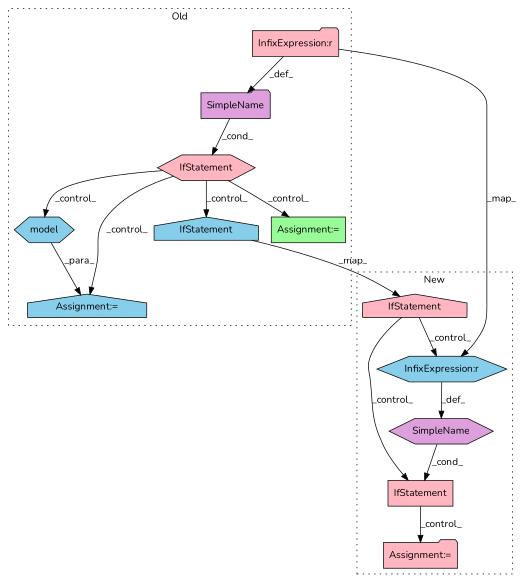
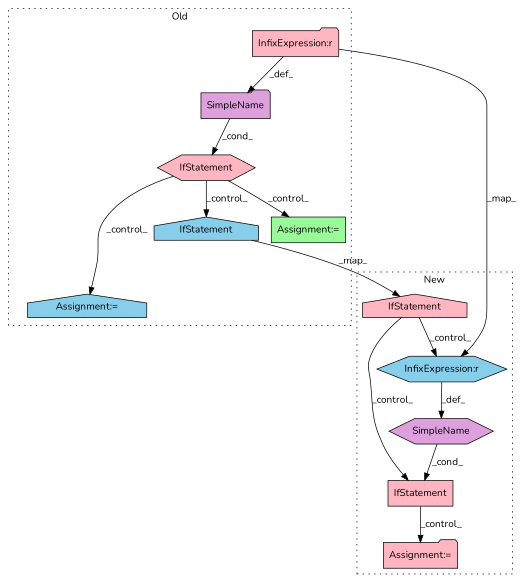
  digraph {
    fontname=Nunito
    node [a=25 l="4,2" shape=hexagon style=filled fillcolor=lightpink fontname=Nunito]
    edge [fontname=Nunito]
-   n1 [a=32 l="6,1" label=model s="10668,10727" fillcolor=skyblue]
    n2 [a=7 l=2 label="Assignment:=" s=10666 shape=house fillcolor=skyblue]
    n3 [a=42 label=SimpleName shape=folder fillcolor=plum l=""]
    n4 [label=IfStatement s="10463,10494"]
    n5 [a=27 l=4 label="InfixExpression:r" s=10482 shape=folder]
    n6 [label=IfStatement s="11101,11132" shape=house fillcolor=skyblue]
    n7 [a=7 l=1 label="Assignment:=" s=10758 shape=box fillcolor=palegreen]
    n8 [label=IfStatement s="10604,10635" shape=box]
    n9 [a=7 l=1 label="Assignment:=" s=10857 shape=folder]
    n10 [a=42 label=SimpleName fillcolor=plum l=""]
    n11 [a=27 l=4 label="InfixExpression:r" s=10623 fillcolor=skyblue]
    n12 [label=IfStatement s="10487,10590" shape=house]
    subgraph cluster_1 {
      label=Old
      style=dotted
-     n1
      n2
      n3
      n4
      n5
      n6
      n7
    }
    subgraph cluster_2 {
      label=New
      style=dotted
      n8
      n9
      n10
      n11
      n12
    }
-   n1 -> n2 [label=_para_]
    n3 -> n4 [label=_cond_]
-   n4 -> n1 [label=_control_]
    n4 -> n2 [label=_control_]
    n4 -> n6 [label=_control_]
    n4 -> n7 [label=_control_]
    n5 -> n3 [label=_def_]
    n5 -> n11 [label=_map_]
    n6 -> n12 [label=_map_]
    n8 -> n9 [label=_control_]
    n10 -> n8 [label=_cond_]
    n11 -> n10 [label=_def_]
    n12 -> n8 [label=_control_]
    n12 -> n11 [label=_control_]
  }
